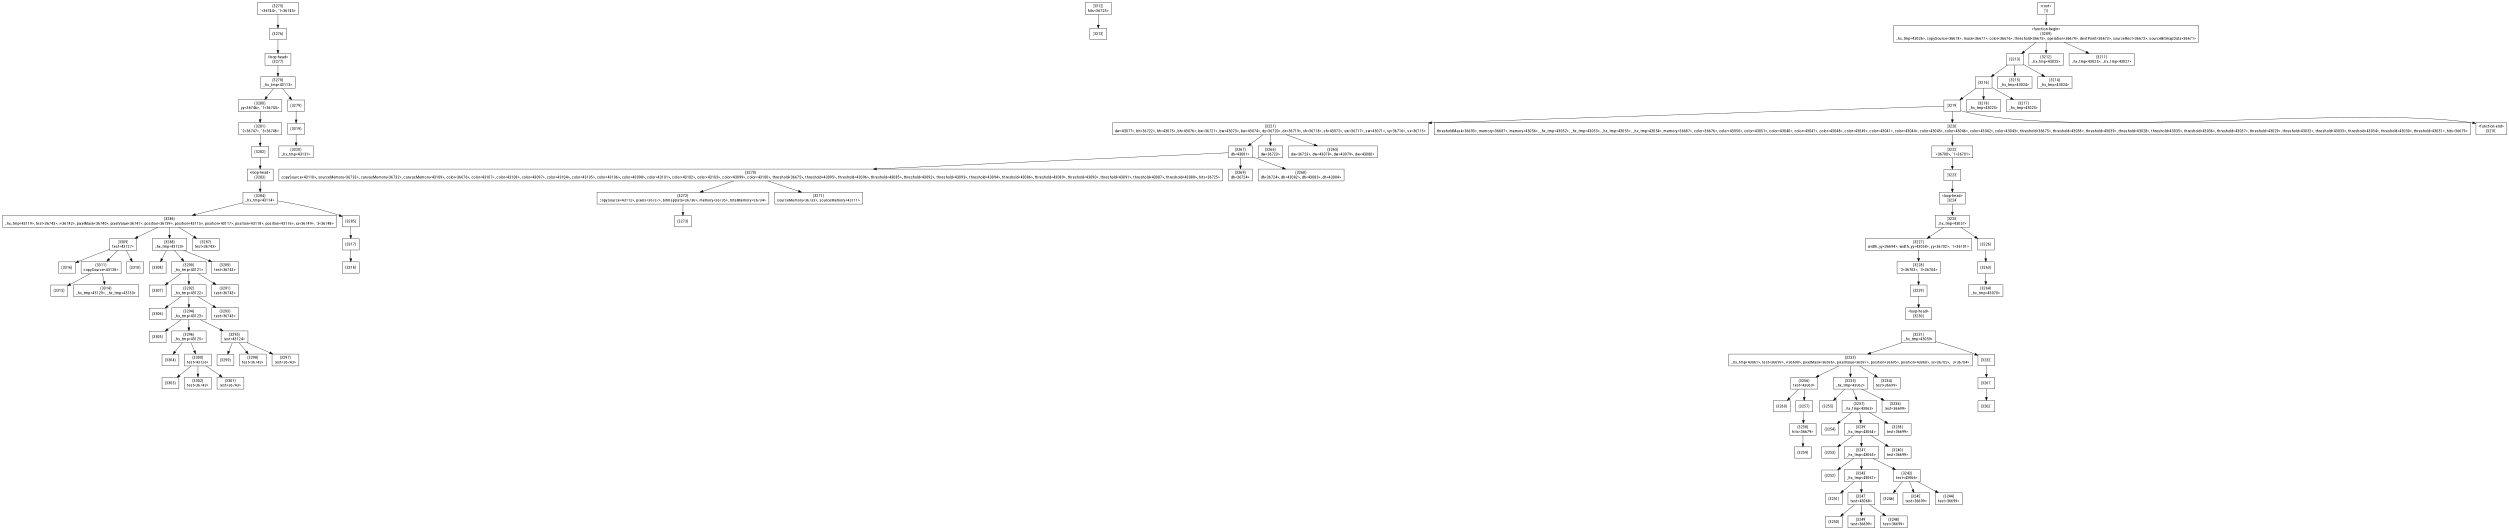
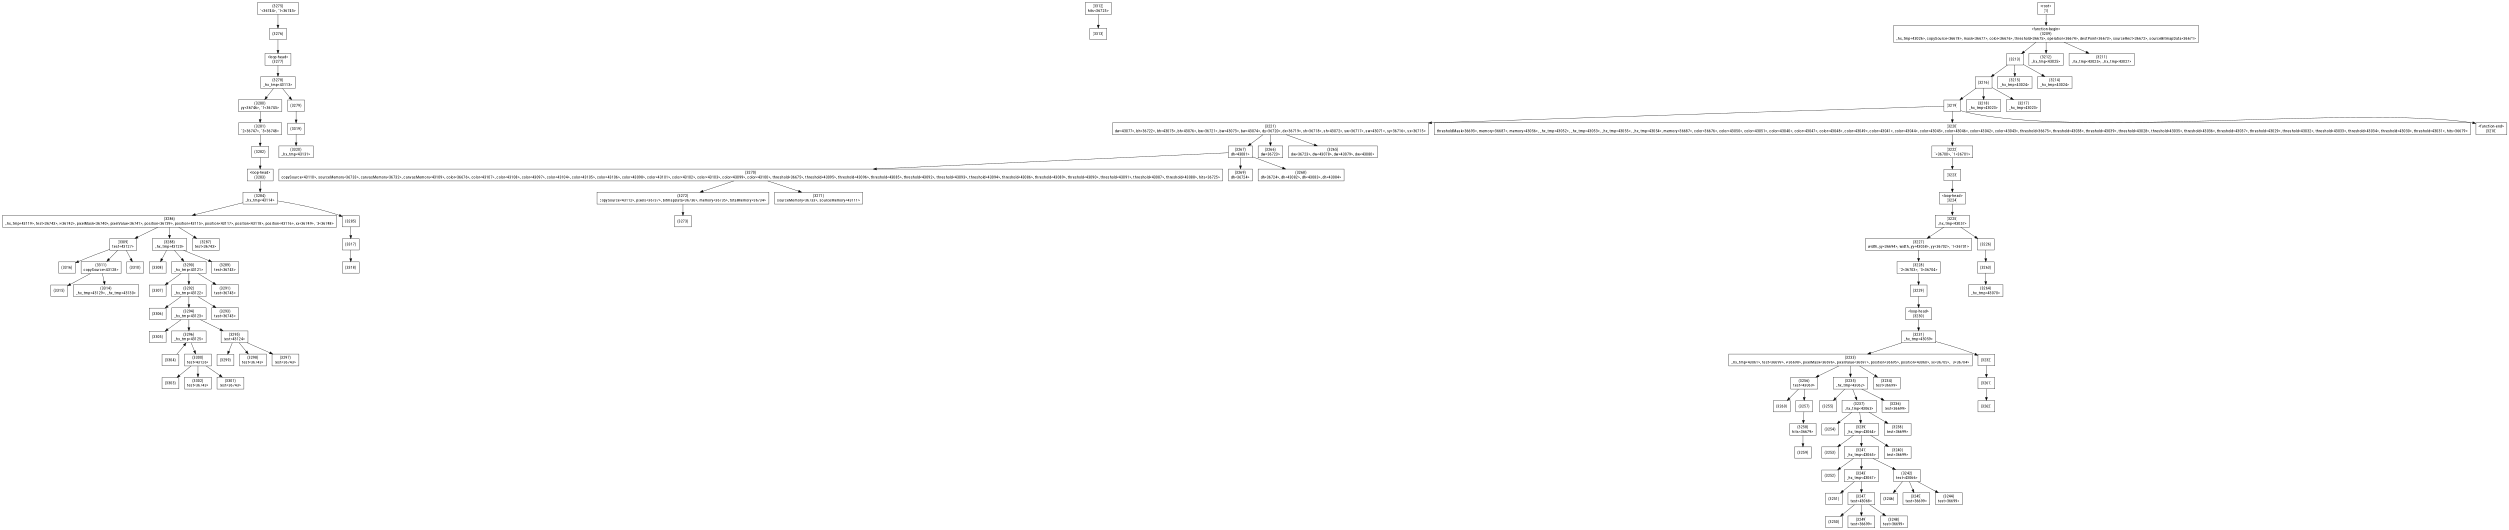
  digraph {
    fontname="Roboto Condensed"
    node [fontname="Roboto Condensed" shape=box]
    edge [fontname="Roboto Condensed"]
    n1 [label="(3320)\n_hx_tmp<43131>"]
    n2 [label="(3319)"]
    n3 [label="(3318)"]
    n4 [label="(3317)"]
    n5 [label="(3316)"]
    n6 [label="(3315)"]
    n7 [label="(3314)\n_hx_tmp<43129>, _hx_tmp<43130>"]
    n8 [label="(3313)"]
    n9 [label="(3312)\nhits<36725>"]
    n10 [label="(3311)\ncopySource<43128>"]
    n11 [label="(3310)"]
    n12 [label="(3309)\ntest<43127>"]
    n13 [label="(3308)"]
    n14 [label="(3307)"]
    n15 [label="(3306)"]
    n16 [label="(3305)"]
    n17 [label="(3304)"]
    n18 [label="(3303)"]
    n19 [label="(3302)\ntest<36743>"]
    n20 [label="(3301)\ntest<36743>"]
    n21 [label="(3300)\ntest<43126>"]
    n22 [label="(3299)"]
    n23 [label="(3298)\ntest<36743>"]
    n24 [label="(3297)\ntest<36743>"]
    n25 [label="(3296)\n_hx_tmp<43125>"]
    n26 [label="(3295)\ntest<43124>"]
    n27 [label="(3294)\n_hx_tmp<43123>"]
    n28 [label="(3293)\ntest<36743>"]
    n29 [label="(3292)\n_hx_tmp<43122>"]
    n30 [label="(3291)\ntest<36743>"]
    n31 [label="(3290)\n_hx_tmp<43121>"]
    n32 [label="(3289)\ntest<36743>"]
    n33 [label="(3288)\n_hx_tmp<43120>"]
    n34 [label="(3287)\ntest<36743>"]
    n35 [label="(3286)\n_hx_tmp<43119>, test<36743>, i<36742>, pixelMask<36740>, pixelValue<36741>, position<36739>, position<43115>, position<43117>, position<43118>, position<43116>, xx<36749>, `3<36748>"]
    n36 [label="(3285)"]
    n37 [label="(3284)\n_hx_tmp<43114>"]
    n38 [label="<loop-head>\n(3283)"]
    n39 [label="(3282)"]
    n40 [label="(3281)\n`2<36747>, `3<36748>"]
    n41 [label="(3280)\nyy<36746>, `1<36745>"]
    n42 [label="(3279)"]
    n43 [label="(3278)\n_hx_tmp<43113>"]
    n44 [label="<loop-head>\n(3277)"]
    n45 [label="(3276)"]
    n46 [label="(3275)\n`<36744>, `1<36745>"]
    n47 [label="(3273)"]
    n48 [label="(3272)\ncopySource<43112>, pixels<36737>, bitmapData<36736>, memory<36735>, totalMemory<36734>"]
    n49 [label="(3271)\nsourceMemory<36733>, sourceMemory<43111>"]
    n50 [label="(3270)\ncopySource<43110>, sourceMemory<36733>, canvasMemory<36732>, canvasMemory<43109>, color<36676>, color<43107>, color<43108>, color<43097>, color<43104>, color<43105>, color<43106>, color<43098>, color<43101>, color<43102>, color<43103>, color<43099>, color<43100>, threshold<36675>, threshold<43095>, threshold<43096>, threshold<43085>, threshold<43092>, threshold<43093>, threshold<43094>, threshold<43086>, threshold<43089>, threshold<43090>, threshold<43091>, threshold<43087>, threshold<43088>, hits<36725>"]
    n51 [label="(3269)\ndh<36724>"]
    n52 [label="(3268)\ndh<36724>, dh<43082>, dh<43083>, dh<43084>"]
    n53 [label="(3267)\ndh<43081>"]
    n54 [label="(3266)\ndw<36723>"]
    n55 [label="(3265)\ndw<36723>, dw<43078>, dw<43079>, dw<43080>"]
    n56 [label="(3264)\n_hx_tmp<43070>"]
    n57 [label="(3263)"]
    n58 [label="(3262)"]
    n59 [label="(3261)"]
    n60 [label="(3260)"]
    n61 [label="(3259)"]
    n62 [label="(3258)\nhits<36679>"]
    n63 [label="(3257)"]
    n64 [label="(3256)\ntest<43069>"]
    n65 [label="(3255)"]
    n66 [label="(3254)"]
    n67 [label="(3253)"]
    n68 [label="(3252)"]
    n69 [label="(3251)"]
    n70 [label="(3250)"]
    n71 [label="(3249)\ntest<36699>"]
    n72 [label="(3248)\ntest<36699>"]
    n73 [label="(3247)\ntest<43068>"]
    n74 [label="(3246)"]
    n75 [label="(3245)\ntest<36699>"]
    n76 [label="(3244)\ntest<36699>"]
    n77 [label="(3243)\n_hx_tmp<43067>"]
    n78 [label="(3242)\ntest<43066>"]
    n79 [label="(3241)\n_hx_tmp<43065>"]
    n80 [label="(3240)\ntest<36699>"]
    n81 [label="(3239)\n_hx_tmp<43064>"]
    n82 [label="(3238)\ntest<36699>"]
    n83 [label="(3237)\n_hx_tmp<43063>"]
    n84 [label="(3236)\ntest<36699>"]
    n85 [label="(3235)\n_hx_tmp<43062>"]
    n86 [label="(3234)\ntest<36699>"]
    n87 [label="(3233)\n_hx_tmp<43061>, test<36699>, i<36698>, pixelMask<36696>, pixelValue<36697>, position<36695>, position<43060>, xx<36705>, `3<36704>"]
    n88 [label="(3232)"]
    n89 [label="(3231)\n_hx_tmp<43059>"]
    n90 [label="<loop-head>\n(3230)"]
    n91 [label="(3229)"]
    n92 [label="(3228)\n`2<36703>, `3<36704>"]
    n93 [label="(3227)\nwidth_yy<36694>, width_yy<43058>, yy<36702>, `1<36701>"]
    n94 [label="(3226)"]
    n95 [label="(3225)\n_hx_tmp<43057>"]
    n96 [label="<loop-head>\n(3224)"]
    n97 [label="(3223)"]
    n98 [label="(3222)\n`<36700>, `1<36701>"]
    n99 [label="(3221)\ndw<43077>, bh<36722>, bh<43075>, bh<43076>, bw<36721>, bw<43073>, bw<43074>, dy<36720>, dx<36719>, sh<36718>, sh<43072>, sw<36717>, sw<43071>, sy<36716>, sx<36715>"]
    n100 [label="(3220)\nthresholdMask<36693>, memory<36687>, memory<43056>, _hx_tmp<43052>, _hx_tmp<43053>, _hx_tmp<43055>, _hx_tmp<43054>, memory<36687>, color<36676>, color<43050>, color<43051>, color<43040>, color<43047>, color<43048>, color<43049>, color<43041>, color<43044>, color<43045>, color<43046>, color<43042>, color<43043>, threshold<36675>, threshold<43038>, threshold<43039>, threshold<43028>, threshold<43035>, threshold<43036>, threshold<43037>, threshold<43029>, threshold<43032>, threshold<43033>, threshold<43034>, threshold<43030>, threshold<43031>, hits<36679>"]
    n101 [label="(3219)"]
    n102 [label="<function-end>\n(3210)"]
    n103 [label="(3218)\n_hx_tmp<43023>"]
    n104 [label="(3217)\n_hx_tmp<43023>"]
    n105 [label="(3216)"]
    n106 [label="(3215)\n_hx_tmp<43024>"]
    n107 [label="(3214)\n_hx_tmp<43024>"]
    n108 [label="(3213)"]
    n109 [label="(3212)\n_hx_tmp<43025>"]
    n110 [label="(3211)\n_hx_tmp<43025>, _hx_tmp<43027>"]
    n111 [label="<function-begin>\n(3209)\n_hx_tmp<43026>, copySource<36678>, mask<36677>, color<36676>, threshold<36675>, operation<36674>, destPoint<36673>, sourceRect<36672>, sourceBitmapData<36671>"]
    n112 [label="<root>\n(1)"]
    n2 -> n1
    n4 -> n3
    n9 -> n8
    n10 -> n6
    n10 -> n7
    n12 -> n5
    n12 -> n10
    n12 -> n11
    n21 -> n18
    n21 -> n19
    n21 -> n20
-   n25 -> n17
+   n17 -> n25
    n25 -> n21
    n26 -> n22
    n26 -> n23
    n26 -> n24
    n27 -> n16
    n27 -> n25
    n27 -> n26
    n29 -> n15
    n29 -> n27
    n29 -> n28
    n31 -> n14
    n31 -> n29
    n31 -> n30
    n33 -> n13
    n33 -> n31
    n33 -> n32
    n35 -> n12
    n35 -> n33
    n35 -> n34
    n36 -> n4
    n37 -> n35
    n37 -> n36
    n38 -> n37
    n39 -> n38
    n40 -> n39
    n41 -> n40
    n42 -> n2
    n43 -> n41
    n43 -> n42
    n44 -> n43
    n45 -> n44
    n46 -> n45
    n48 -> n47
    n50 -> n48
    n50 -> n49
    n53 -> n50
    n53 -> n51
    n53 -> n52
    n57 -> n56
    n59 -> n58
    n62 -> n61
    n63 -> n62
    n64 -> n60
    n64 -> n63
    n73 -> n70
    n73 -> n71
    n73 -> n72
    n77 -> n69
    n77 -> n73
    n78 -> n74
    n78 -> n75
    n78 -> n76
    n79 -> n68
    n79 -> n77
    n79 -> n78
    n81 -> n67
    n81 -> n79
    n81 -> n80
    n83 -> n66
    n83 -> n81
    n83 -> n82
    n85 -> n65
    n85 -> n83
    n85 -> n84
    n87 -> n64
    n87 -> n85
    n87 -> n86
    n88 -> n59
    n89 -> n87
    n89 -> n88
+   n90 -> n89
    n91 -> n90
    n92 -> n91
    n93 -> n92
    n94 -> n57
    n95 -> n93
    n95 -> n94
    n96 -> n95
    n97 -> n96
    n98 -> n97
    n99 -> n53
    n99 -> n54
    n99 -> n55
    n100 -> n98
    n101 -> n99
    n101 -> n100
    n101 -> n102
    n105 -> n101
    n105 -> n103
    n105 -> n104
    n108 -> n105
    n108 -> n106
    n108 -> n107
    n111 -> n108
    n111 -> n109
    n111 -> n110
    n112 -> n111
  }
